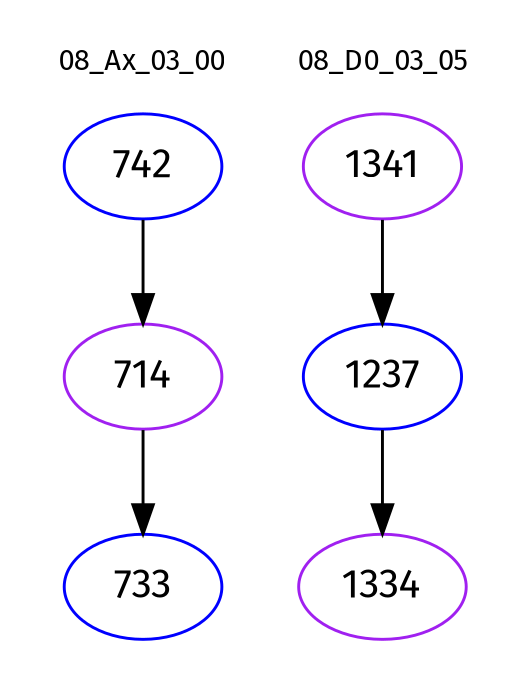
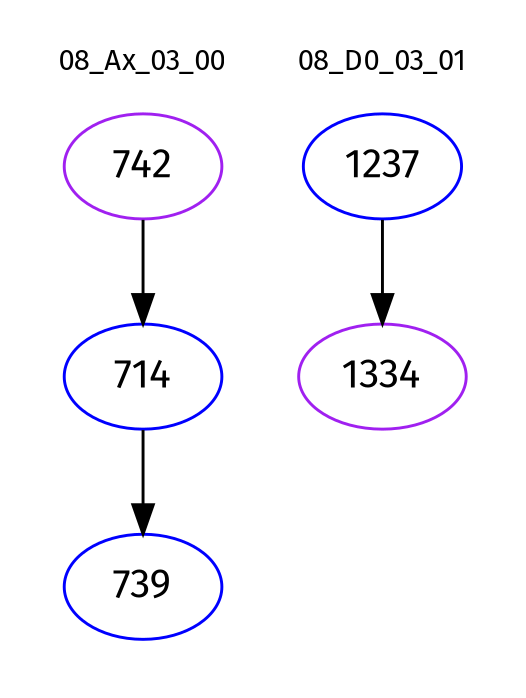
  digraph {
    fontname="Fira Sans"
    node [color=blue fontname="Fira Sans"]
    edge [color=black fontname="Fira Sans"]
-   n1 [label=742]
-   n2 [color=purple label=714]
-   n3 [label=733]
-   n4 [color=purple label=1341]
+   n1 [color=purple label=742]
+   n2 [label=714]
+   n3 [label=739]
    n5 [label=1237]
    n6 [color=purple label=1334]
    subgraph cluster_1 {
      color=white
      fontsize=10
      label="08_Ax_03_00"
      n1
      n2
      n3
    }
    subgraph cluster_2 {
      color=white
      fontsize=10
-     label="08_D0_03_05"
-     n4
+     label="08_D0_03_01"
      n5
      n6
    }
    n1 -> n2
    n2 -> n3
-   n4 -> n5
    n5 -> n6
  }
